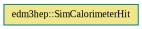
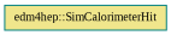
  digraph {
    rankdir=TB
    fontname="Liberation Serif"
-   n1 [color=teal fillcolor=khaki fontname="Liberation Serif" fontsize=10 height=0.2 label="edm3hep::SimCalorimeterHit" shape=record style=filled width=0.4]
+   n1 [color=teal fillcolor=khaki fontname="Liberation Serif" fontsize=10 height=0.2 label="edm4hep::SimCalorimeterHit" shape=record style=filled width=0.4]
  }
